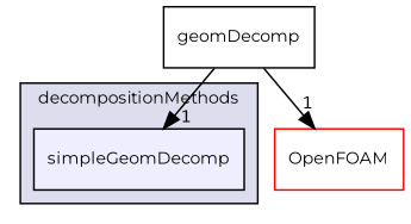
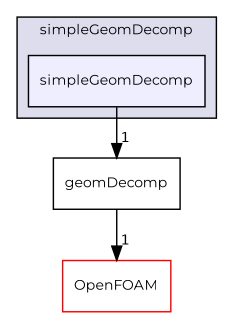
  digraph {
    compound=true
    fontname=Montserrat
    node [fontname=Montserrat fontsize=10 shape=box]
    edge [fontname=Montserrat headlabel=1 labeldistance=1.5 labelfontname=Helvetica labelfontsize=10]
    n1 [fillcolor="#eeeeff" label=simpleGeomDecomp pencolor=black style=filled]
    n2 [label=geomDecomp]
    n3 [color=red label=OpenFOAM]
    subgraph cluster_1 {
      bgcolor="#ddddee"
      fontsize=10
-     label=decompositionMethods
+     label=simpleGeomDecomp
      pencolor=black
      n1
    }
-   n2 -> n1
+   n1 -> n2
    n2 -> n3
  }
